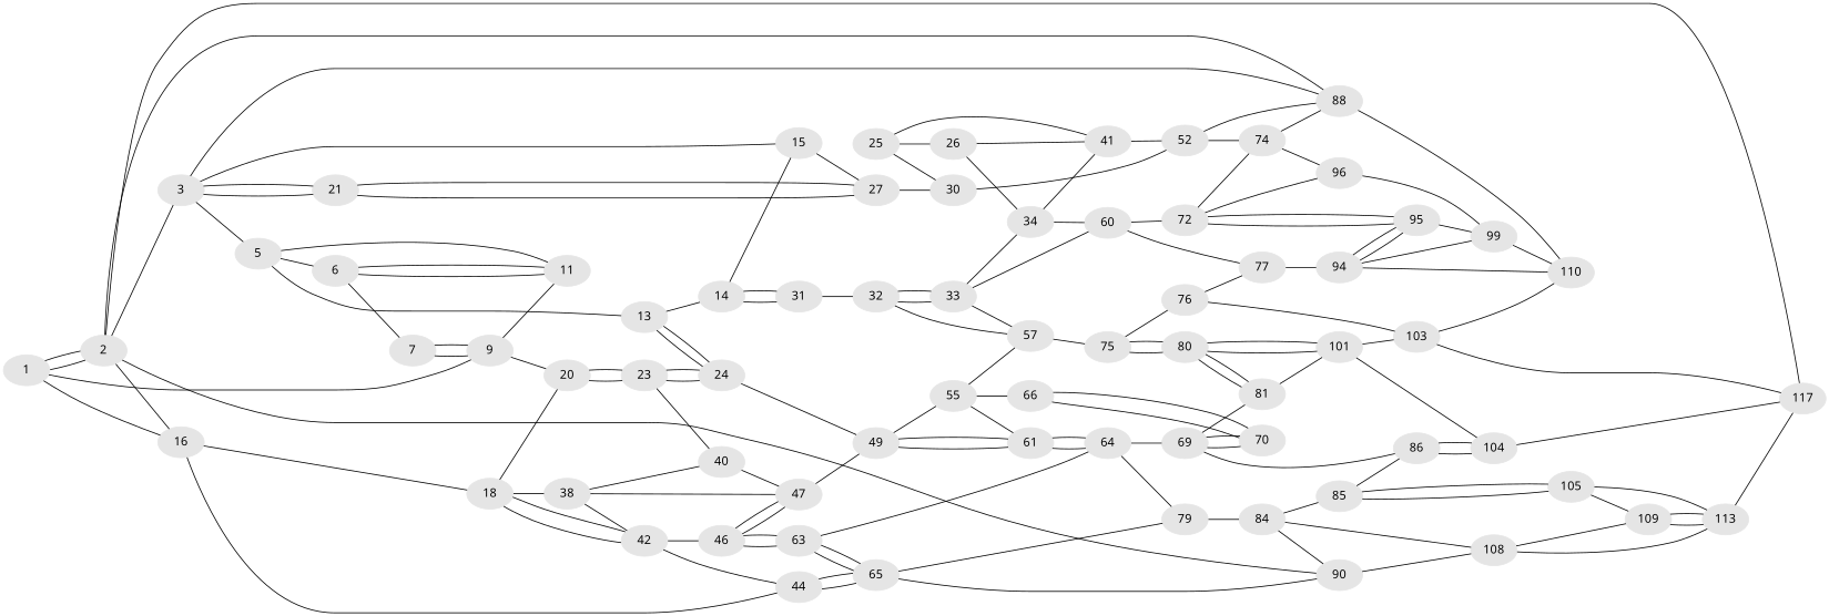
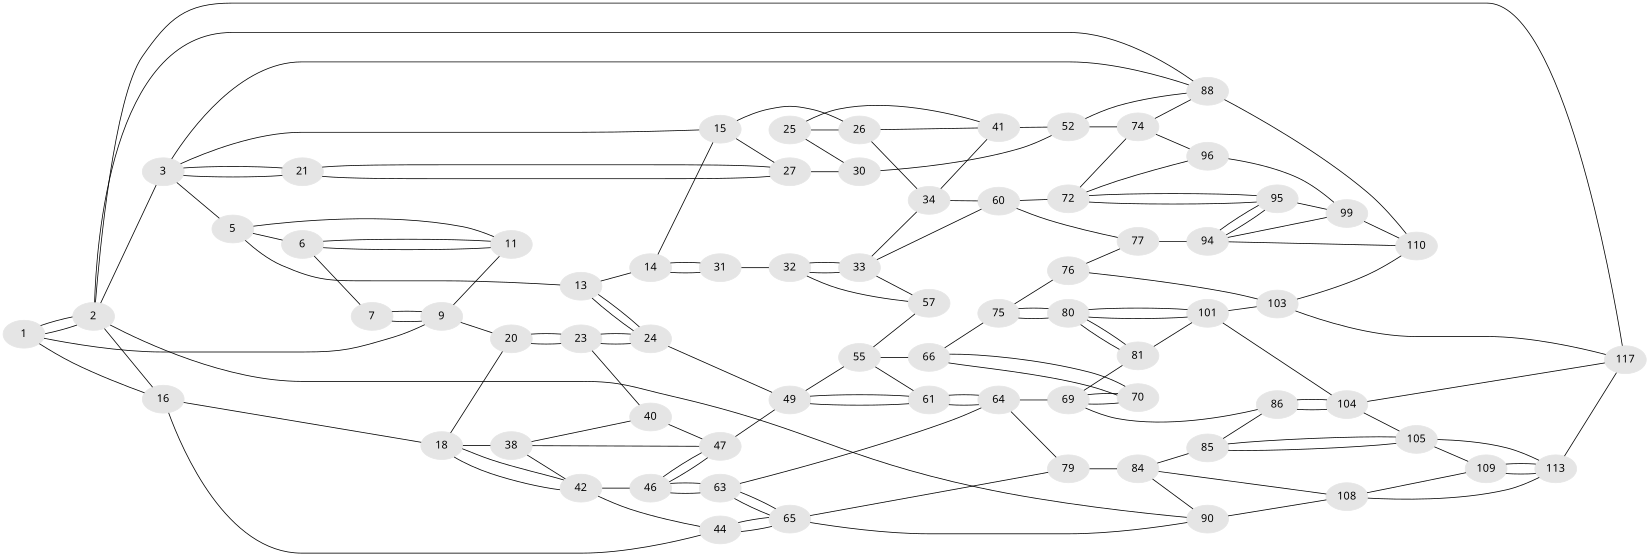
  graph {
    fontname="Noto Sans"
    rankdir=LR
    node [color=gray90 fontname="Noto Sans" style=filled]
    edge [fontname="Noto Sans"]
    1 [super="+8"]
    2 [super="+89"]
    9 [super="+10"]
    16 [super="+17"]
    3 [super="+4"]
    88 [super="+92"]
    90 [super="+91"]
    117 [super="+118"]
    11
    20
    18 [super="+19"]
    44
    5 [super="+12"]
    15 [super="+22"]
    21
    110 [super="+112"]
    108 [super="+115"]
    6
    13
    26 [super="+35"]
    27 [super="+28"]
    7
    14
    24 [super="+36"]
    23
    31 [super="+37"]
    49 [super="+50"]
    32 [super="+43"]
    41 [super="+51"]
    34 [super="+59"]
    38 [super="+39"]
    42 [super="+45"]
    65 [super="+78"]
    40
    47 [super="+48"]
    46
    30 [super="+54"]
    55 [super="+56"]
    61 [super="+62"]
    25 [super="+29"]
    52 [super="+53"]
    60 [super="+71"]
    74 [super="+87"]
    33 [super="+58"]
    57
    72 [super="+73"]
    77 [super="+93"]
    63
    79
    64 [super="+68"]
    66 [super="+67"]
    96
    70
    75
    95
    94 [super="+111"]
    69 [super="+82"]
    81 [super="+83"]
    86
    84 [super="+98"]
    76 [super="+97"]
    80
    101 [super="+102"]
    104 [super="+107"]
    99 [super="+100"]
    103 [super="+116"]
    85
    105 [super="+106"]
    109
    113 [super="+114"]
    1 -- 2
    1 -- 2
    1 -- 9
    1 -- 16
    2 -- 16
    2 -- 3
    2 -- 88
    2 -- 90
    2 -- 117
    9 -- 11
    9 -- 20
    16 -- 18
    16 -- 44
    3 -- 88
    3 -- 5
    3 -- 15
    3 -- 21
    3 -- 21
    88 -- 110
    90 -- 108
    20 -- 23
    20 -- 23
    18 -- 20
    18 -- 38
    18 -- 42
    18 -- 42
    44 -- 65
    44 -- 65
    5 -- 11
    5 -- 6
    5 -- 13
+   15 -- 26
    15 -- 27
    21 -- 27
    21 -- 27
    108 -- 109
    108 -- 113
    6 -- 11
    6 -- 11
    6 -- 7
    13 -- 14
    13 -- 24
    13 -- 24
    26 -- 41
    26 -- 34
    27 -- 30 [weight=2]
    7 -- 9
    7 -- 9
    14 -- 15
    14 -- 31
    14 -- 31
    24 -- 49
    23 -- 24
    23 -- 24
    23 -- 40
    31 -- 32 [weight=2]
    49 -- 55
    49 -- 61
    49 -- 61
    32 -- 33
    32 -- 33
    32 -- 57
    41 -- 52
    34 -- 41
    34 -- 60
    38 -- 42
    38 -- 40
    38 -- 47
    42 -- 44
    42 -- 46
    65 -- 90
    65 -- 79
    40 -- 47
    47 -- 49
    46 -- 47
    46 -- 47
    46 -- 63
    46 -- 63
    30 -- 52
    55 -- 61
    55 -- 57
    55 -- 66
    61 -- 64
    61 -- 64
    25 -- 26
    25 -- 41
    25 -- 30
    52 -- 88
    52 -- 74
    60 -- 72
    60 -- 77
    74 -- 88
    74 -- 96
    33 -- 34
    33 -- 60
    33 -- 57
    72 -- 74
    72 -- 96
    72 -- 95
    72 -- 95
    77 -- 94
    63 -- 65
    63 -- 65
    63 -- 64
    79 -- 84
    64 -- 79
    64 -- 69
    66 -- 70
    66 -- 70
-   57 -- 75
+   66 -- 75
    96 -- 99
    75 -- 76
    75 -- 80
    75 -- 80
    95 -- 99
    94 -- 110
    94 -- 95
    94 -- 95
    94 -- 99
    69 -- 70
    69 -- 70
    69 -- 81
    69 -- 86
    81 -- 101
    86 -- 104
    86 -- 104
    84 -- 90
    84 -- 108
    84 -- 85
    76 -- 77 [weight=2]
    76 -- 103
    80 -- 81
    80 -- 81
    80 -- 101
    80 -- 101
    101 -- 104
    101 -- 103
    104 -- 117
+   104 -- 105
    99 -- 110
    103 -- 117
    103 -- 110
    85 -- 86
    85 -- 105
    85 -- 105
    105 -- 109
    105 -- 113
    109 -- 113
    109 -- 113
    113 -- 117
  }
